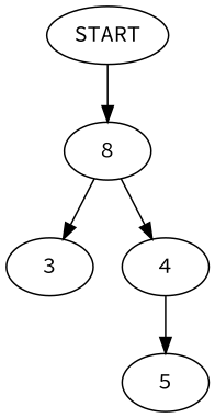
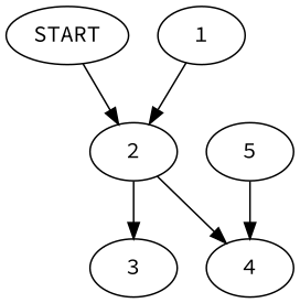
  digraph {
    fontname="Source Code Pro"
    node [fontname="Source Code Pro"]
    edge [fontname="Source Code Pro"]
    n1 [label=START]
-   2 [label=8]
+   2
+   1
    3
    4
    5
    n1 -> 2
    2 -> 3
    2 -> 4
-   4 -> 5
+   1 -> 2
+   5 -> 4
  }
